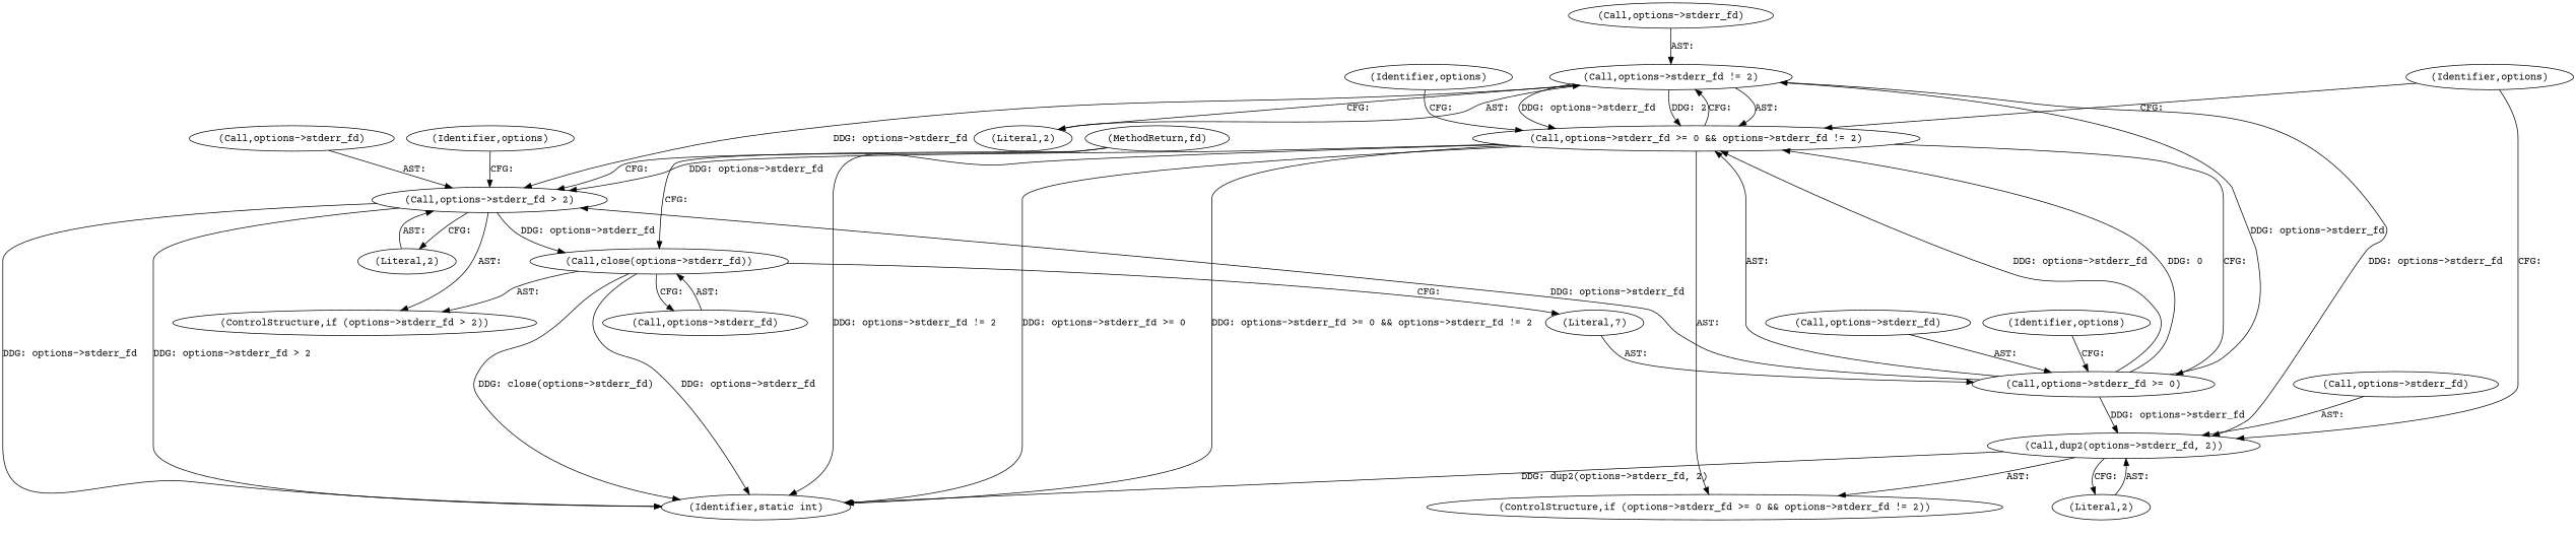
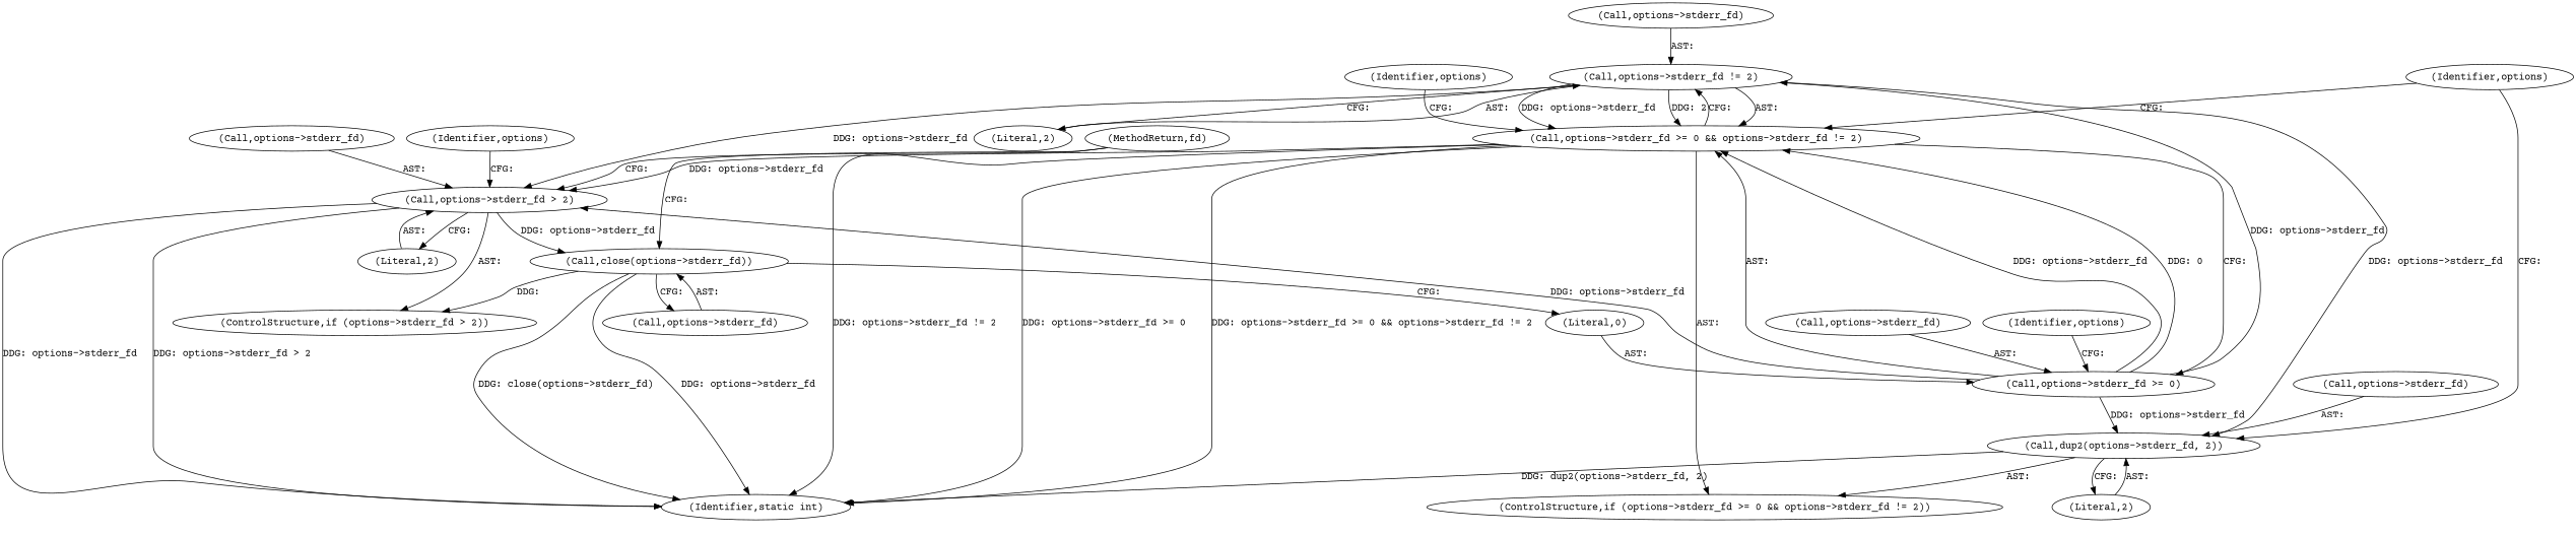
  digraph {
    fontname="Courier Prime"
    node [fontname="Courier Prime"]
    edge [fontname="Courier Prime"]
    n1 [label="(Call,options->stderr_fd != 2)"]
    n2 [label="(Call,options->stderr_fd >= 0 && options->stderr_fd != 2)"]
    n3 [label="(Call,dup2(options->stderr_fd, 2))"]
    n4 [label="(Call,options->stderr_fd > 2)"]
    n5 [label="(Literal,2)"]
    n6 [label="(Call,options->stderr_fd >= 0)"]
    n7 [label="(Identifier,static int)"]
    n8 [label="(ControlStructure,if (options->stderr_fd >= 0 && options->stderr_fd != 2))"]
    n9 [label="(Literal,2)"]
    n10 [label="(Call,close(options->stderr_fd))"]
    n11 [label="(Literal,2)"]
    n12 [label="(ControlStructure,if (options->stderr_fd > 2))"]
-   n13 [label="(Literal,7)"]
+   n13 [label="(Literal,0)"]
    n14 [label="(Call,options->stderr_fd)"]
    n15 [label="(Call,options->stderr_fd)"]
    n16 [label="(Call,options->stderr_fd)"]
    n17 [label="(Identifier,options)"]
    n18 [label="(Call,options->stderr_fd)"]
    n19 [label="(Identifier,options)"]
    n20 [label="(Call,options->stderr_fd)"]
    n21 [label="(MethodReturn,fd)"]
    n22 [label="(Identifier,options)"]
    n23 [label="(Identifier,options)"]
    n1 -> n2 [label="AST: "]
    n1 -> n2 [label="DDG: options->stderr_fd"]
    n1 -> n2 [label="DDG: 2"]
    n1 -> n3 [label="DDG: options->stderr_fd"]
    n1 -> n4 [label="DDG: options->stderr_fd"]
    n1 -> n5 [label="CFG: "]
    n2 -> n1 [label="CFG: "]
    n2 -> n4 [label="DDG: options->stderr_fd"]
    n2 -> n6 [label="CFG: "]
    n2 -> n7 [label="DDG: options->stderr_fd >= 0 && options->stderr_fd != 2"]
    n2 -> n7 [label="DDG: options->stderr_fd != 2"]
    n2 -> n7 [label="DDG: options->stderr_fd >= 0"]
    n2 -> n8 [label="AST: "]
    n3 -> n7 [label="DDG: dup2(options->stderr_fd, 2)"]
    n3 -> n8 [label="AST: "]
    n3 -> n9 [label="CFG: "]
    n4 -> n7 [label="DDG: options->stderr_fd > 2"]
    n4 -> n7 [label="DDG: options->stderr_fd"]
    n4 -> n10 [label="DDG: options->stderr_fd"]
    n4 -> n11 [label="CFG: "]
    n4 -> n12 [label="AST: "]
    n5 -> n1 [label="AST: "]
    n6 -> n1 [label="DDG: options->stderr_fd"]
    n6 -> n2 [label="AST: "]
    n6 -> n2 [label="DDG: options->stderr_fd"]
    n6 -> n2 [label="DDG: 0"]
    n6 -> n3 [label="DDG: options->stderr_fd"]
    n6 -> n4 [label="DDG: options->stderr_fd"]
    n9 -> n3 [label="AST: "]
    n10 -> n7 [label="DDG: options->stderr_fd"]
    n10 -> n7 [label="DDG: close(options->stderr_fd)"]
-   n10 -> n12 [label="AST: "]
+   n10 -> n12 [label="DDG: "]
    n10 -> n13 [label="CFG: "]
    n10 -> n14 [label="CFG: "]
    n11 -> n4 [label="AST: "]
    n13 -> n6 [label="AST: "]
    n14 -> n10 [label="AST: "]
    n15 -> n6 [label="AST: "]
    n16 -> n4 [label="AST: "]
    n17 -> n6 [label="CFG: "]
    n18 -> n1 [label="AST: "]
    n19 -> n4 [label="CFG: "]
    n20 -> n3 [label="AST: "]
    n21 -> n4 [label="CFG: "]
    n21 -> n10 [label="CFG: "]
    n22 -> n2 [label="CFG: "]
    n23 -> n2 [label="CFG: "]
    n23 -> n3 [label="CFG: "]
  }
